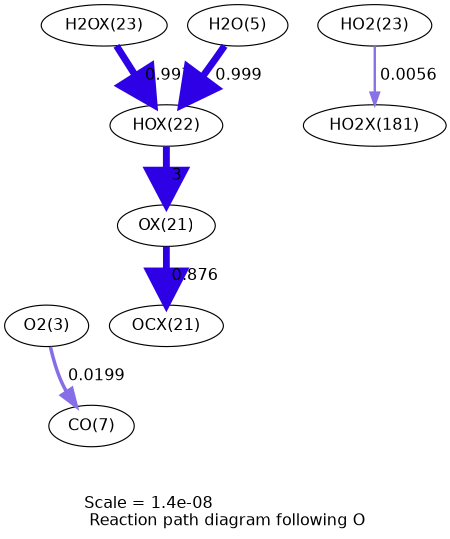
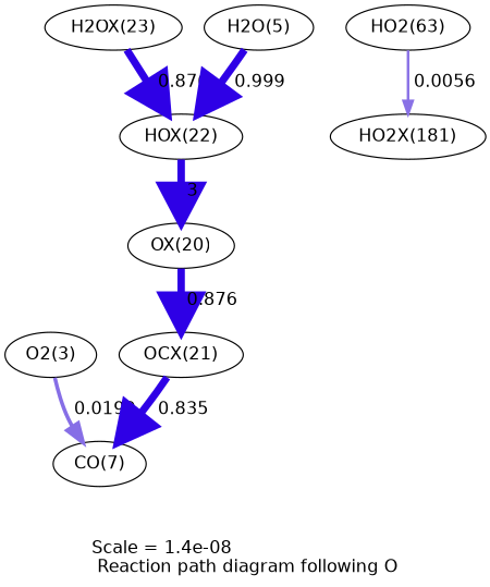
  digraph {
    fontname=Helvetica
    label="Scale = 1.4e-08\l Reaction path diagram following O"
    node [fontname=Helvetica]
    edge [arrowsize=3 color="0.7, 1.5, 0.9" fontname=Helvetica penwidth=6]
    n1 [label="O2(3)"]
    n2 [label="CO(7)"]
-   n3 [label="OX(21)"]
+   n3 [label="OX(20)"]
    n4 [label="OCX(21)"]
    n5 [label="HOX(22)"]
    n6 [label="H2OX(23)"]
    n7 [label="H2O(5)"]
-   n8 [label="HO2(23)"]
+   n8 [label="HO2(63)"]
    n9 [label="HO2X(181)"]
    n1 -> n2 [arrowsize=1.52 color="0.7, 0.52, 0.9" label=" 0.0199" penwidth=3.04]
    n3 -> n4 [arrowsize=2.95 color="0.7, 1.38, 0.9" label=" 0.876" penwidth=5.9]
+   n4 -> n2 [arrowsize=2.93 color="0.7, 1.33, 0.9" label=" 0.835" penwidth=5.86]
    n5 -> n3 [label=" 3"]
-   n6 -> n5 [label=" 0.997"]
+   n6 -> n5 [label=" 0.876"]
    n7 -> n5 [label=" 0.999"]
    n8 -> n9 [arrowsize=1.04 color="0.7, 0.506, 0.9" label=" 0.0056" penwidth=2.08]
  }
